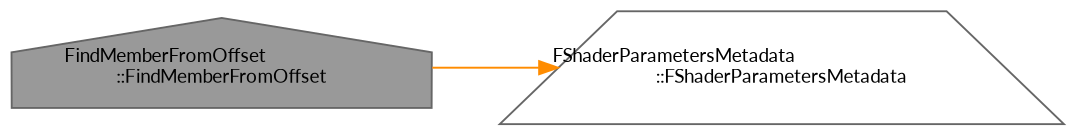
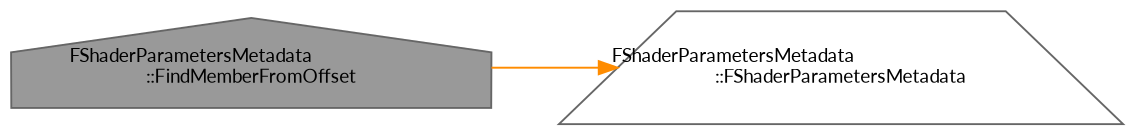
  digraph {
    rankdir=LR
    fontname=Lato
    node [fontname=Lato fontsize=10 style=filled]
-   n1 [color=gray40 fillcolor=grey60 fontcolor=black height=0.2 label="FindMemberFromOffset\l::FindMemberFromOffset" shape=house width=0.4]
+   n1 [color=gray40 fillcolor=grey60 fontcolor=black height=0.2 label="FShaderParametersMetadata\l::FindMemberFromOffset" shape=house width=0.4]
    n2 [color=grey40 fillcolor=white height=0.2 label="FShaderParametersMetadata\l::FShaderParametersMetadata" shape=trapezium width=0.4]
    n1 -> n2 [color=darkorange fontname=Lato fontsize=10 labelfontname=Helvetica labelfontsize=10 style=solid]
  }
